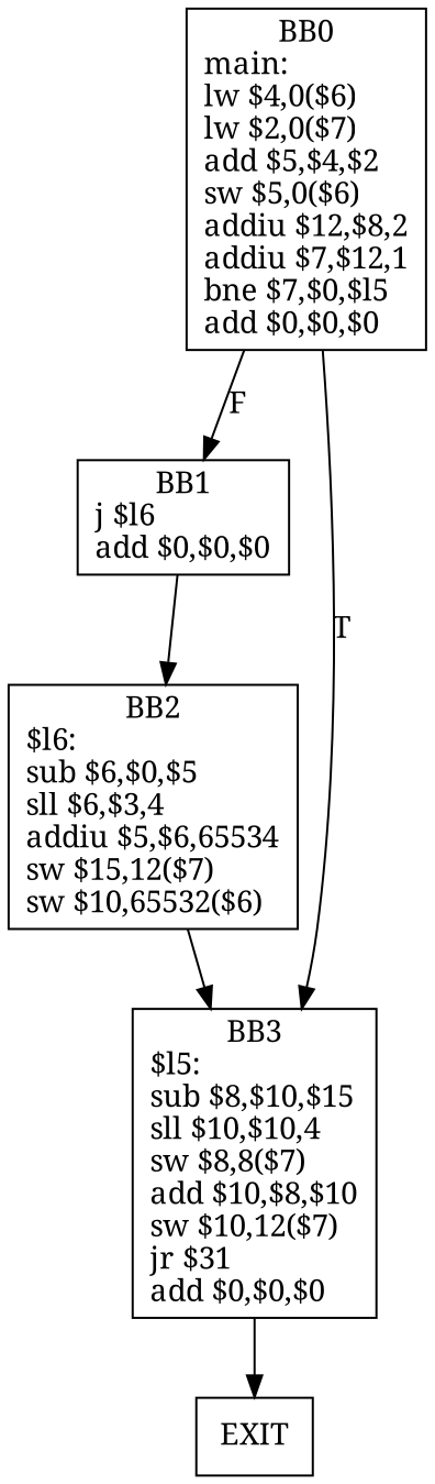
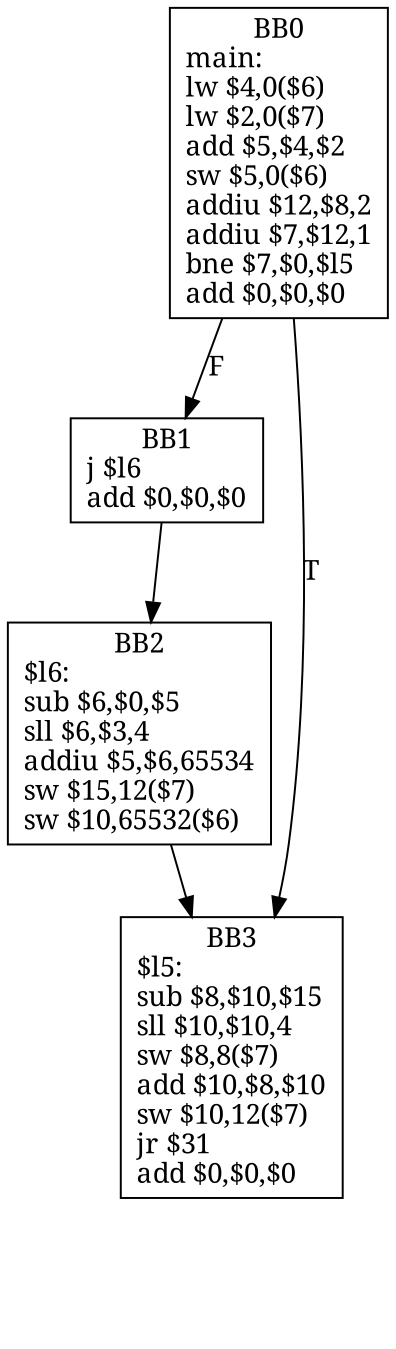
  digraph {
    fontname="Noto Serif"
    node [shape=box fontname="Noto Serif"]
    edge [style=filled fontname="Noto Serif"]
    n1 [label="BB0\nmain:\llw $4,0($6)\llw $2,0($7)\ladd $5,$4,$2\lsw $5,0($6)\laddiu $12,$8,2\laddiu $7,$12,1\lbne $7,$0,$l5\ladd $0,$0,$0\l"]
    n2 [label="BB1\nj $l6\ladd $0,$0,$0\l"]
    n3 [label="BB3\n$l5:\lsub $8,$10,$15\lsll $10,$10,4\lsw $8,8($7)\ladd $10,$8,$10\lsw $10,12($7)\ljr $31\ladd $0,$0,$0\l"]
    n4 [label="BB2\n$l6:\lsub $6,$0,$5\lsll $6,$3,4\laddiu $5,$6,65534\lsw $15,12($7)\lsw $10,65532($6)\l"]
-   EXIT
    n1 -> n2 [label=F]
    n1 -> n3 [label=T]
    n2 -> n4
-   n3 -> EXIT
    n4 -> n3
  }
